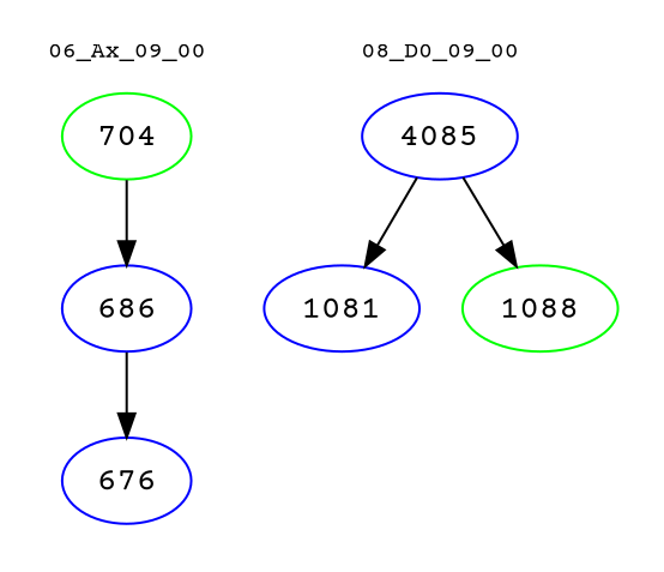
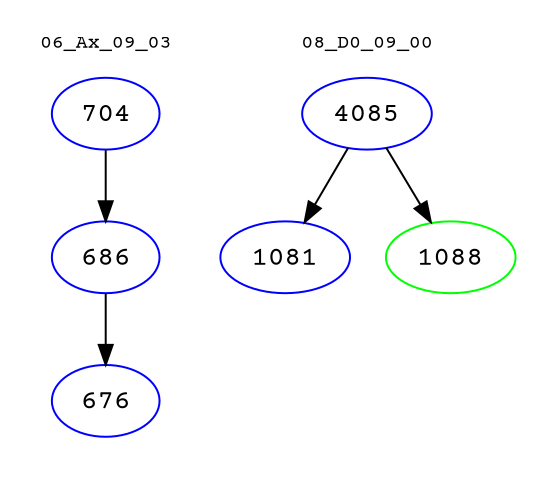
  digraph {
    fontname="Courier Prime"
    node [color=blue fontname="Courier Prime"]
    edge [color=black fontname="Courier Prime"]
    n1 [label=686]
    n2 [label=676]
-   n3 [color=green label=704]
+   n3 [label=704]
    n4 [label=4085]
    n5 [label=1081]
    n6 [color=green label=1088]
    subgraph cluster_1 {
      color=white
      fontsize=10
-     label="06_Ax_09_00"
+     label="06_Ax_09_03"
      n1
      n2
      n3
    }
    subgraph cluster_2 {
      color=white
      fontsize=10
      label="08_D0_09_00"
      n4
      n5
      n6
    }
    n1 -> n2
    n3 -> n1
    n4 -> n5
    n4 -> n6
  }
